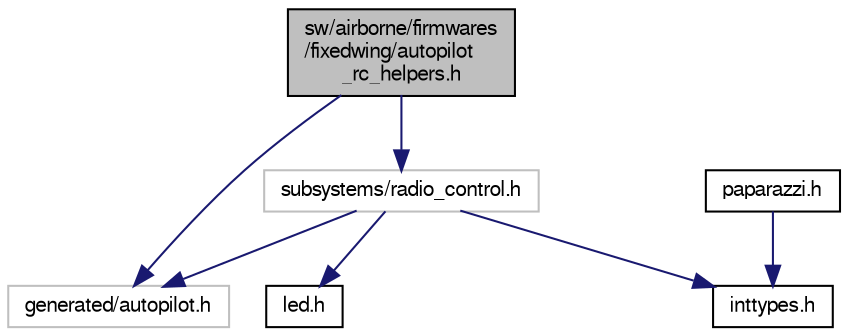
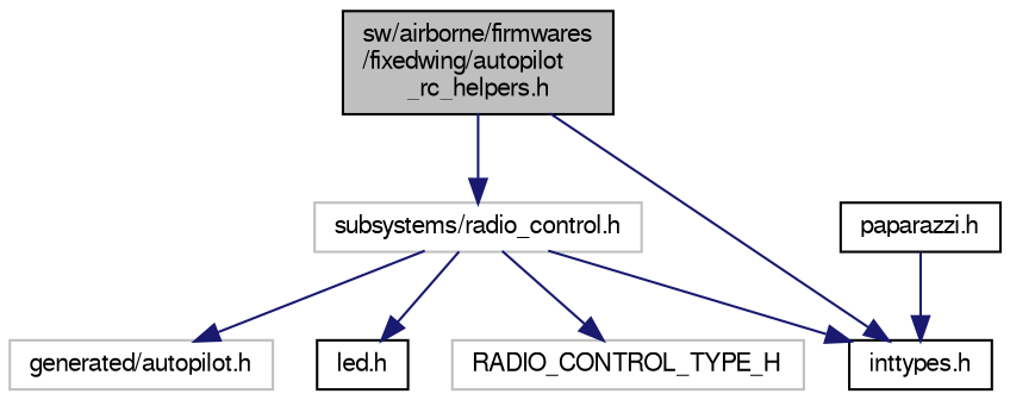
  digraph {
    node [color=black fillcolor=white fontname=FreeSans fontsize=10 shape=record style=filled]
    edge [color=midnightblue fontname=FreeSans fontsize=10 labelfontname=FreeSans labelfontsize=10 style=solid]
    n1 [fillcolor=grey75 fontcolor=black height=0.2 label="sw/airborne/firmwares\l/fixedwing/autopilot\l_rc_helpers.h" width=0.4]
    n2 [color=grey75 height=0.2 label="generated/autopilot.h" width=0.4]
    n3 [color=grey75 height=0.2 label="subsystems/radio_control.h" width=0.4]
    n4 [height=0.2 label="led.h" width=0.4]
+   n5 [color=grey75 height=0.2 label=RADIO_CONTROL_TYPE_H width=0.4]
    n6 [height=0.2 label="inttypes.h" width=0.4]
    n7 [height=0.2 label="paparazzi.h" width=0.4]
-   n1 -> n2
+   n1 -> n6
    n1 -> n3
    n3 -> n2
    n3 -> n4
+   n3 -> n5
    n3 -> n6
    n7 -> n6
  }
